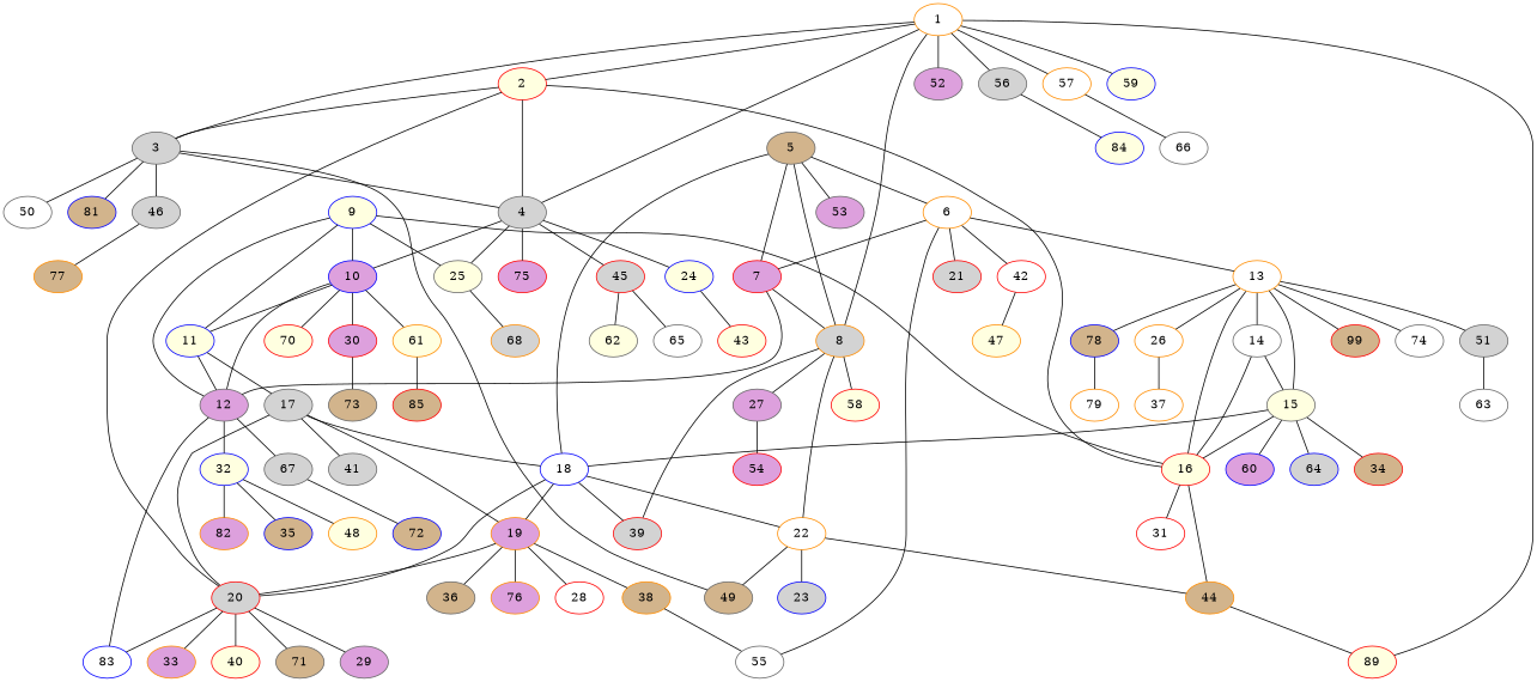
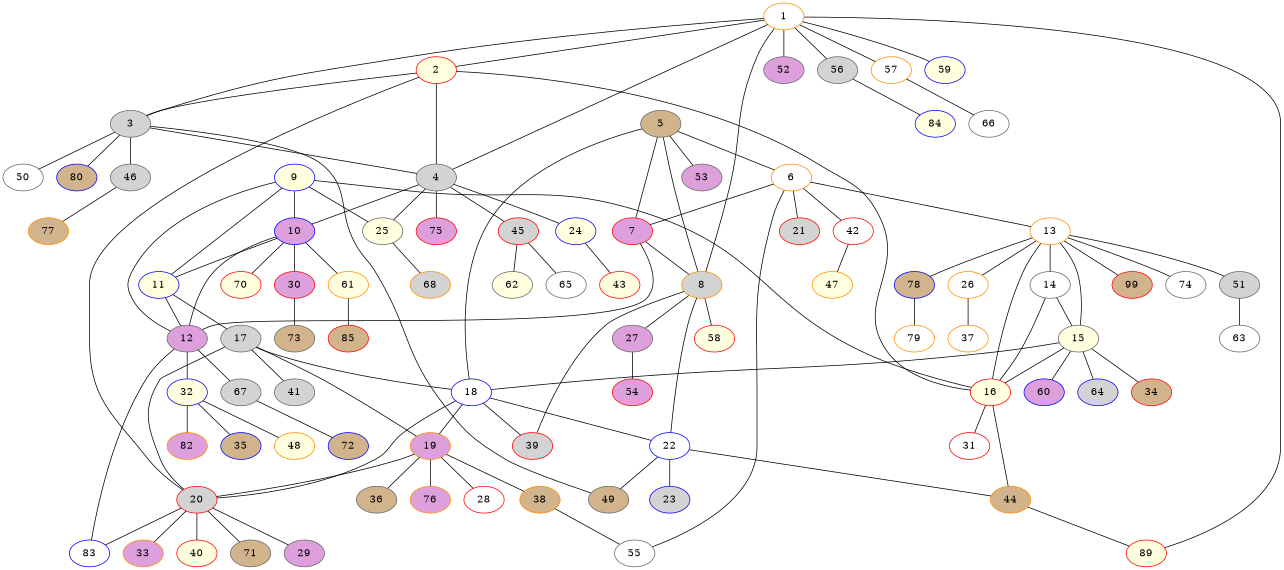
  graph {
    node [color=gray40 fillcolor=white style=filled]
    1 [color=darkorange]
    2 [color=red fillcolor=lightyellow]
    3 [fillcolor=lightgrey]
    4 [fillcolor=lightgrey]
    8 [color=darkorange fillcolor=lightgrey]
    52 [fillcolor=plum]
    56 [fillcolor=lightgrey]
    57 [color=darkorange]
    59 [color=blue fillcolor=lightyellow]
    n10 [color=red fillcolor=lightyellow label=89]
    16 [color=red fillcolor=lightyellow]
    20 [color=red fillcolor=lightgrey]
    46 [fillcolor=lightgrey]
    49 [fillcolor=tan]
    50
-   80 [color=blue fillcolor=tan label=81]
+   80 [color=blue fillcolor=tan]
    10 [color=blue fillcolor=plum]
    24 [color=blue fillcolor=lightyellow]
    25 [fillcolor=lightyellow]
    45 [color=red fillcolor=lightgrey]
    75 [color=red fillcolor=plum]
-   22 [color=darkorange]
+   22 [color=blue]
    27 [fillcolor=plum]
    39 [color=red fillcolor=lightgrey]
    58 [color=red fillcolor=lightyellow]
    84 [color=blue fillcolor=lightyellow]
    66
    31 [color=red]
    44 [color=darkorange fillcolor=tan]
    83 [color=blue]
    29 [fillcolor=plum]
    33 [color=darkorange fillcolor=plum]
    40 [color=red fillcolor=lightyellow]
    71 [fillcolor=tan]
    77 [color=darkorange fillcolor=tan]
    12 [fillcolor=plum]
    11 [color=blue fillcolor=lightyellow]
    30 [color=red fillcolor=plum]
    61 [color=darkorange fillcolor=lightyellow]
    70 [color=red fillcolor=lightyellow]
    43 [color=red fillcolor=lightyellow]
    68 [color=darkorange fillcolor=lightgrey]
    62 [fillcolor=lightyellow]
    65
    5 [fillcolor=tan]
    6 [color=darkorange]
    7 [color=red fillcolor=plum]
    18 [color=blue]
    53 [fillcolor=plum]
    13 [color=darkorange]
    21 [color=red fillcolor=lightgrey]
    42 [color=red]
    55
    19 [color=darkorange fillcolor=plum]
    14
    15 [fillcolor=lightyellow]
    26 [color=darkorange]
    51 [fillcolor=lightgrey]
    n59 [color=red fillcolor=tan label=99]
    74
    78 [color=blue fillcolor=tan]
    47 [color=darkorange fillcolor=lightyellow]
    32 [color=blue fillcolor=lightyellow]
    67 [fillcolor=lightgrey]
    23 [color=blue fillcolor=lightgrey]
    54 [color=red fillcolor=plum]
    9 [color=blue fillcolor=lightyellow]
    17 [fillcolor=lightgrey]
    73 [fillcolor=tan]
    85 [color=red fillcolor=tan]
    41 [fillcolor=lightgrey]
    35 [color=blue fillcolor=tan]
    48 [color=darkorange fillcolor=lightyellow]
    82 [color=darkorange fillcolor=plum]
    72 [color=blue fillcolor=tan]
    34 [color=red fillcolor=tan]
    60 [color=blue fillcolor=plum]
    64 [color=blue fillcolor=lightgrey]
    37 [color=darkorange]
    63
    79 [color=darkorange]
    28 [color=red]
    36 [fillcolor=tan]
    38 [color=darkorange fillcolor=tan]
    76 [color=darkorange fillcolor=plum]
    1 -- 2
    1 -- 3
    1 -- 4
    1 -- 8
    1 -- 52
    1 -- 56
    1 -- 57
    1 -- 59
    1 -- n10
    2 -- 3
    2 -- 4
    2 -- 16
    2 -- 20
    3 -- 4
    3 -- 46
    3 -- 49
    3 -- 50
    3 -- 80
    4 -- 10
    4 -- 24
    4 -- 25
    4 -- 45
    4 -- 75
    8 -- 22
    8 -- 27
    8 -- 39
    8 -- 58
    56 -- 84
    57 -- 66
    16 -- 31
    16 -- 44
    20 -- 83
    20 -- 29
    20 -- 33
    20 -- 40
    20 -- 71
    46 -- 77
    10 -- 12
    10 -- 11
    10 -- 30
    10 -- 61
    10 -- 70
    24 -- 43
    25 -- 68
    45 -- 62
    45 -- 65
    22 -- 49
    22 -- 44
    22 -- 23
    27 -- 54
    44 -- n10
    12 -- 83
    12 -- 32
    12 -- 67
    11 -- 12
    11 -- 17
    30 -- 73
    61 -- 85
    5 -- 8
    5 -- 6
    5 -- 7
    5 -- 18
    5 -- 53
    6 -- 7
    6 -- 13
    6 -- 21
    6 -- 42
    6 -- 55
    7 -- 8
    7 -- 12
    18 -- 20
    18 -- 22
    18 -- 39
    18 -- 19
    13 -- 16
    13 -- 14
    13 -- 15
    13 -- 26
    13 -- 51
    13 -- n59
    13 -- 74
    13 -- 78
    42 -- 47
    19 -- 20
    19 -- 28
    19 -- 36
    19 -- 38
    19 -- 76
    14 -- 16
    14 -- 15
    15 -- 16
    15 -- 18
    15 -- 34
    15 -- 60
    15 -- 64
    26 -- 37
    51 -- 63
    78 -- 79
    32 -- 35
    32 -- 48
    32 -- 82
    67 -- 72
    9 -- 16
    9 -- 10
    9 -- 25
    9 -- 12
    9 -- 11
    17 -- 20
    17 -- 18
    17 -- 19
    17 -- 41
    38 -- 55
  }
